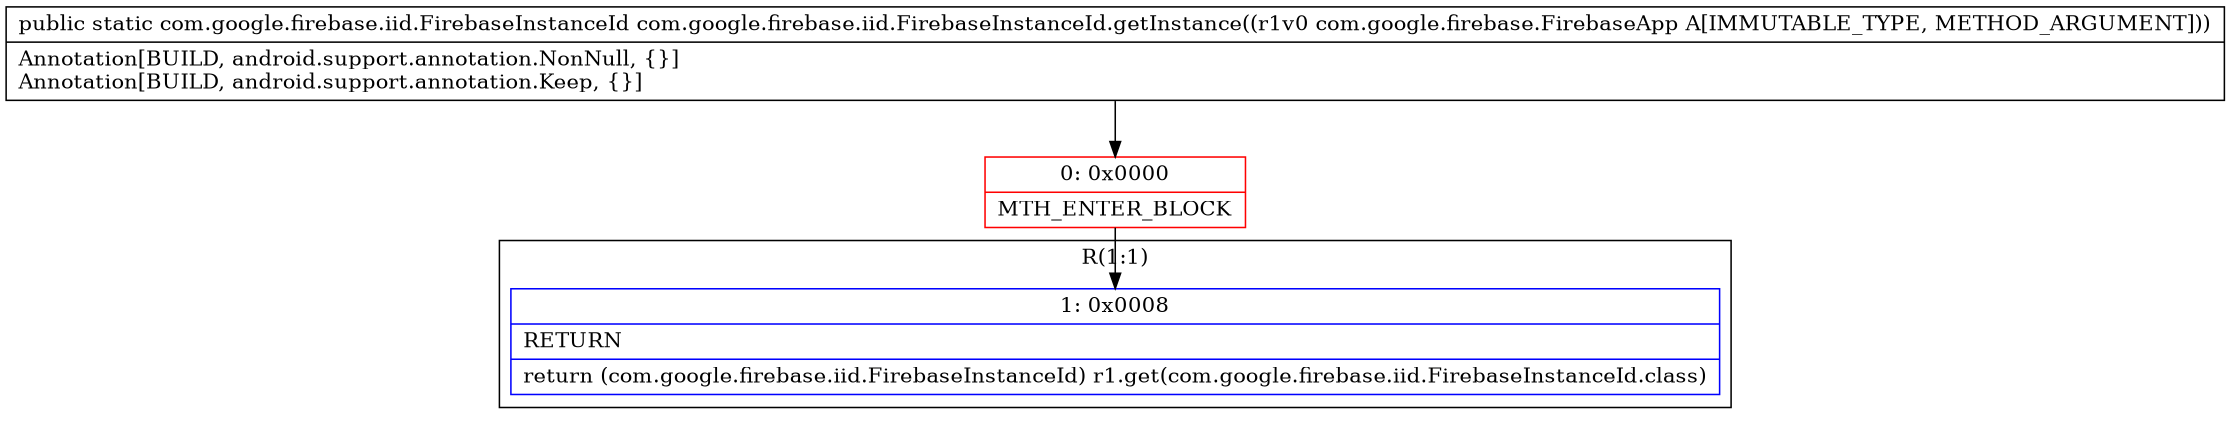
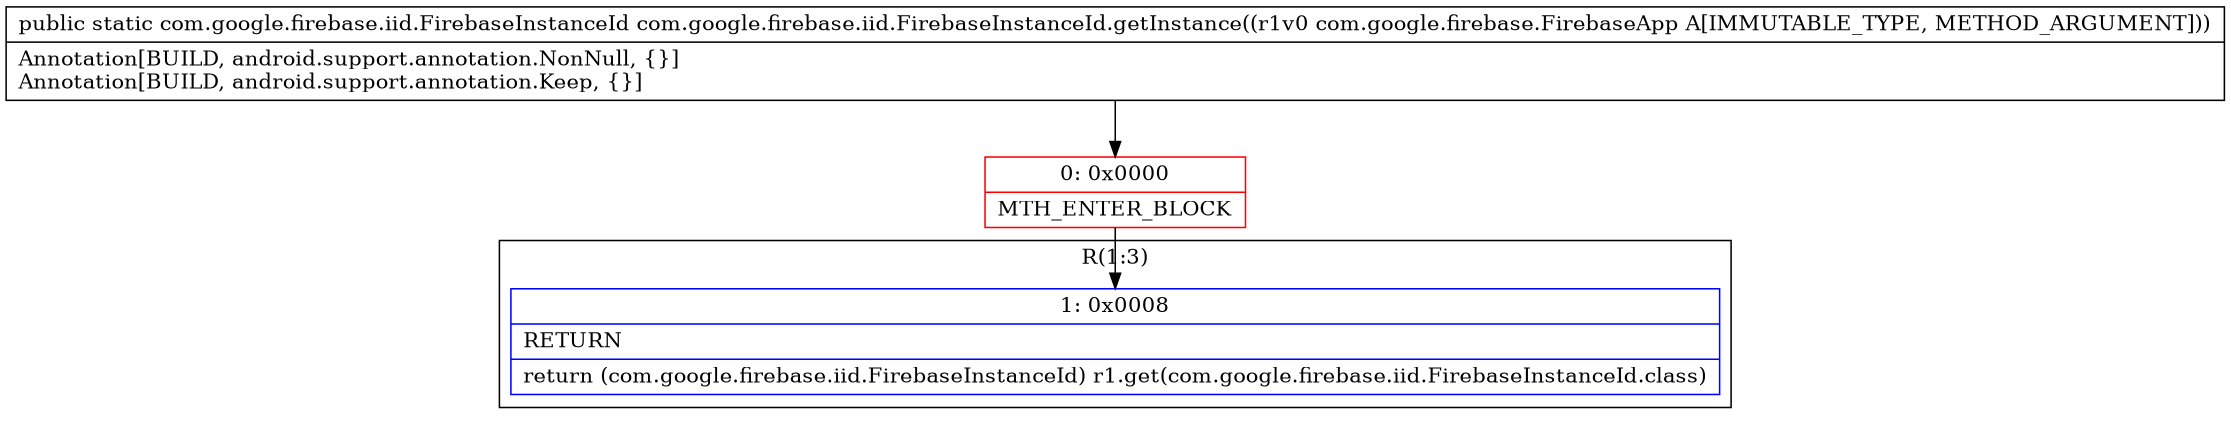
  digraph {
    node [shape=record]
    n1 [color=blue label="{1\:\ 0x0008|RETURN\l|return (com.google.firebase.iid.FirebaseInstanceId) r1.get(com.google.firebase.iid.FirebaseInstanceId.class)\l}"]
    n2 [color=red label="{0\:\ 0x0000|MTH_ENTER_BLOCK\l}"]
    n3 [label="{public static com.google.firebase.iid.FirebaseInstanceId com.google.firebase.iid.FirebaseInstanceId.getInstance((r1v0 com.google.firebase.FirebaseApp A[IMMUTABLE_TYPE, METHOD_ARGUMENT]))  | Annotation[BUILD, android.support.annotation.NonNull, \{\}]\lAnnotation[BUILD, android.support.annotation.Keep, \{\}]\l}"]
    subgraph cluster_1 {
-     label="R(1:1)"
+     label="R(1:3)"
      n1
    }
    n2 -> n1
    n3 -> n2
  }
